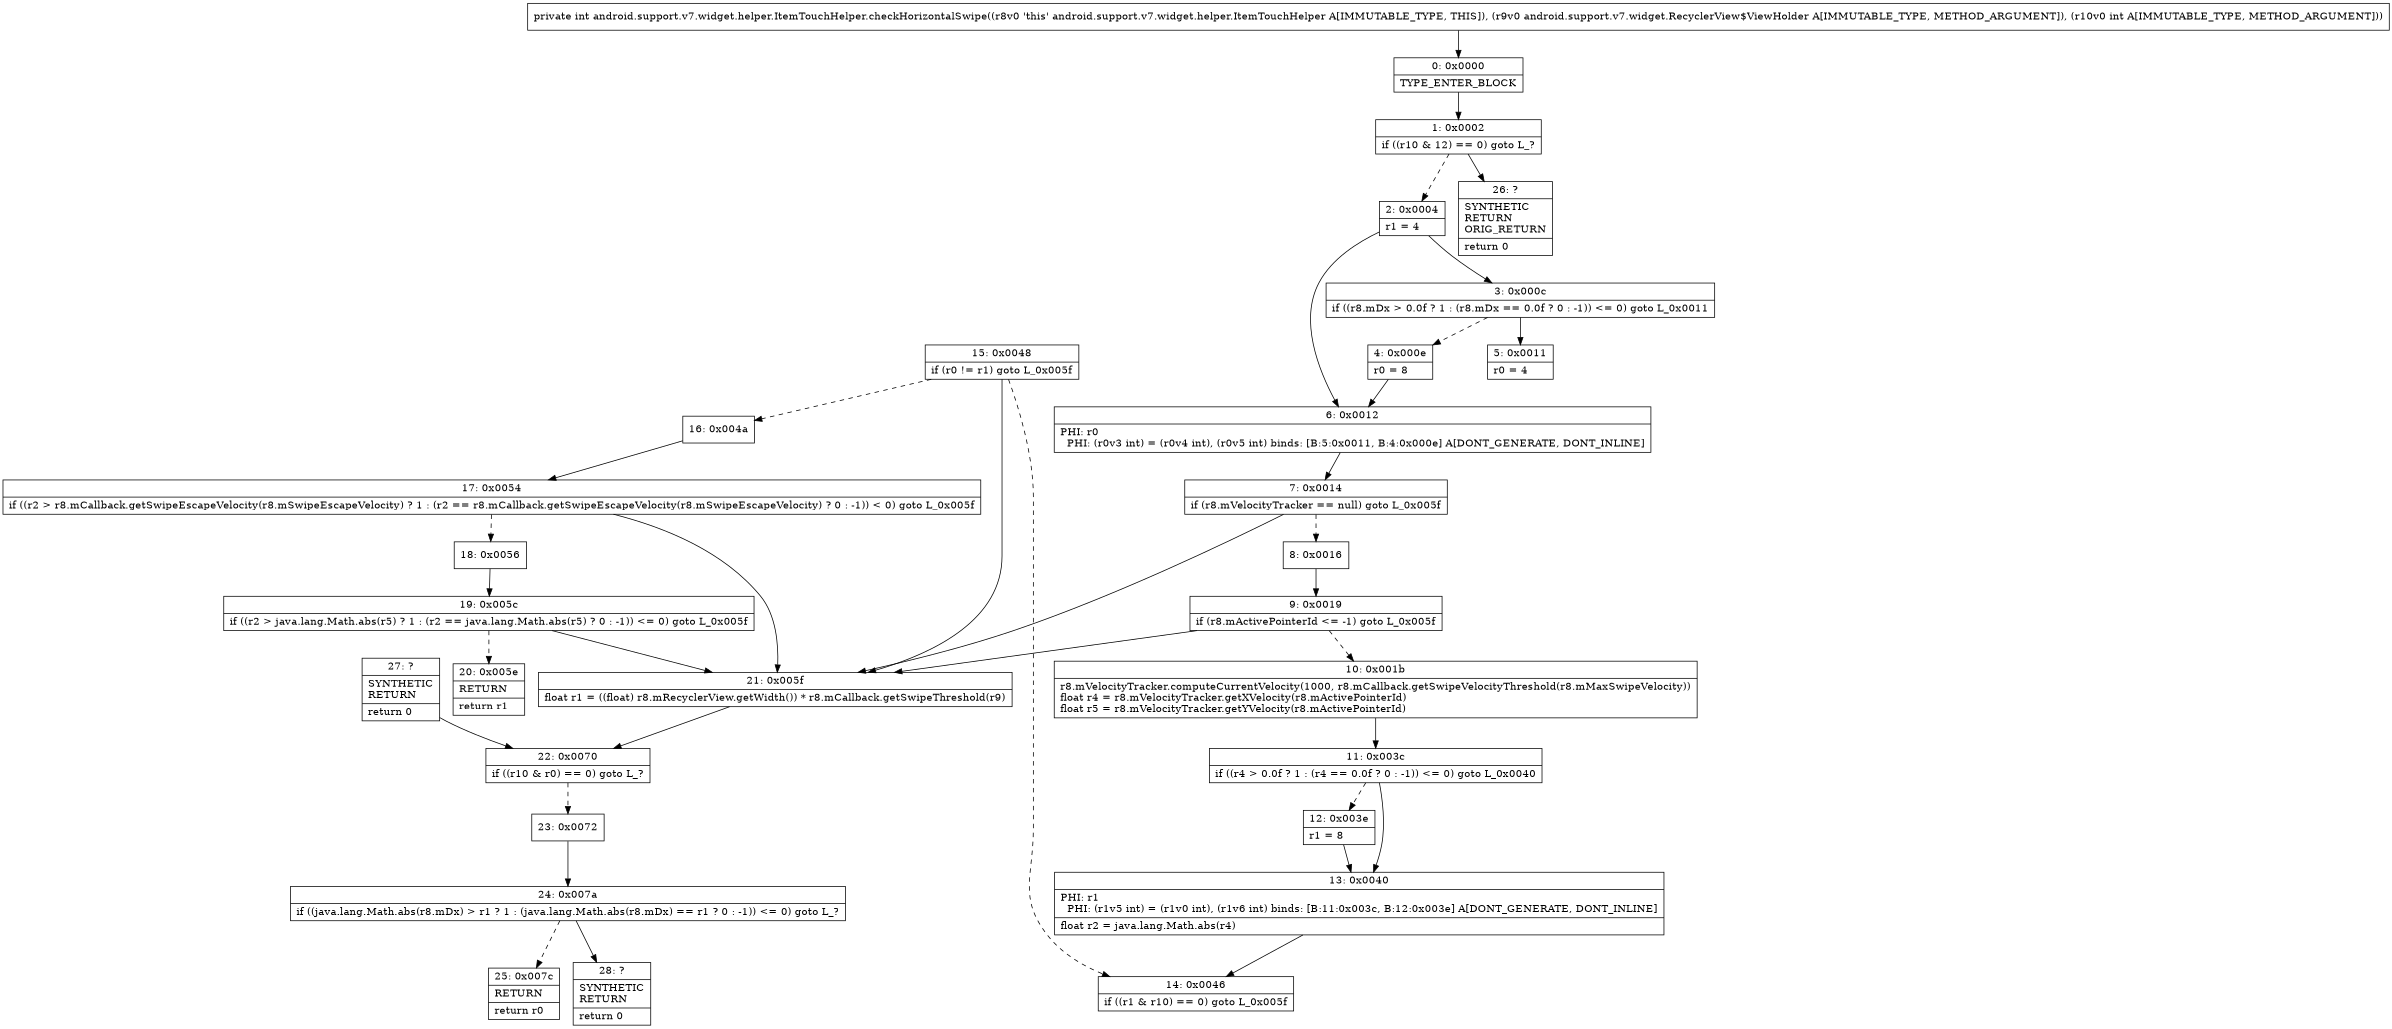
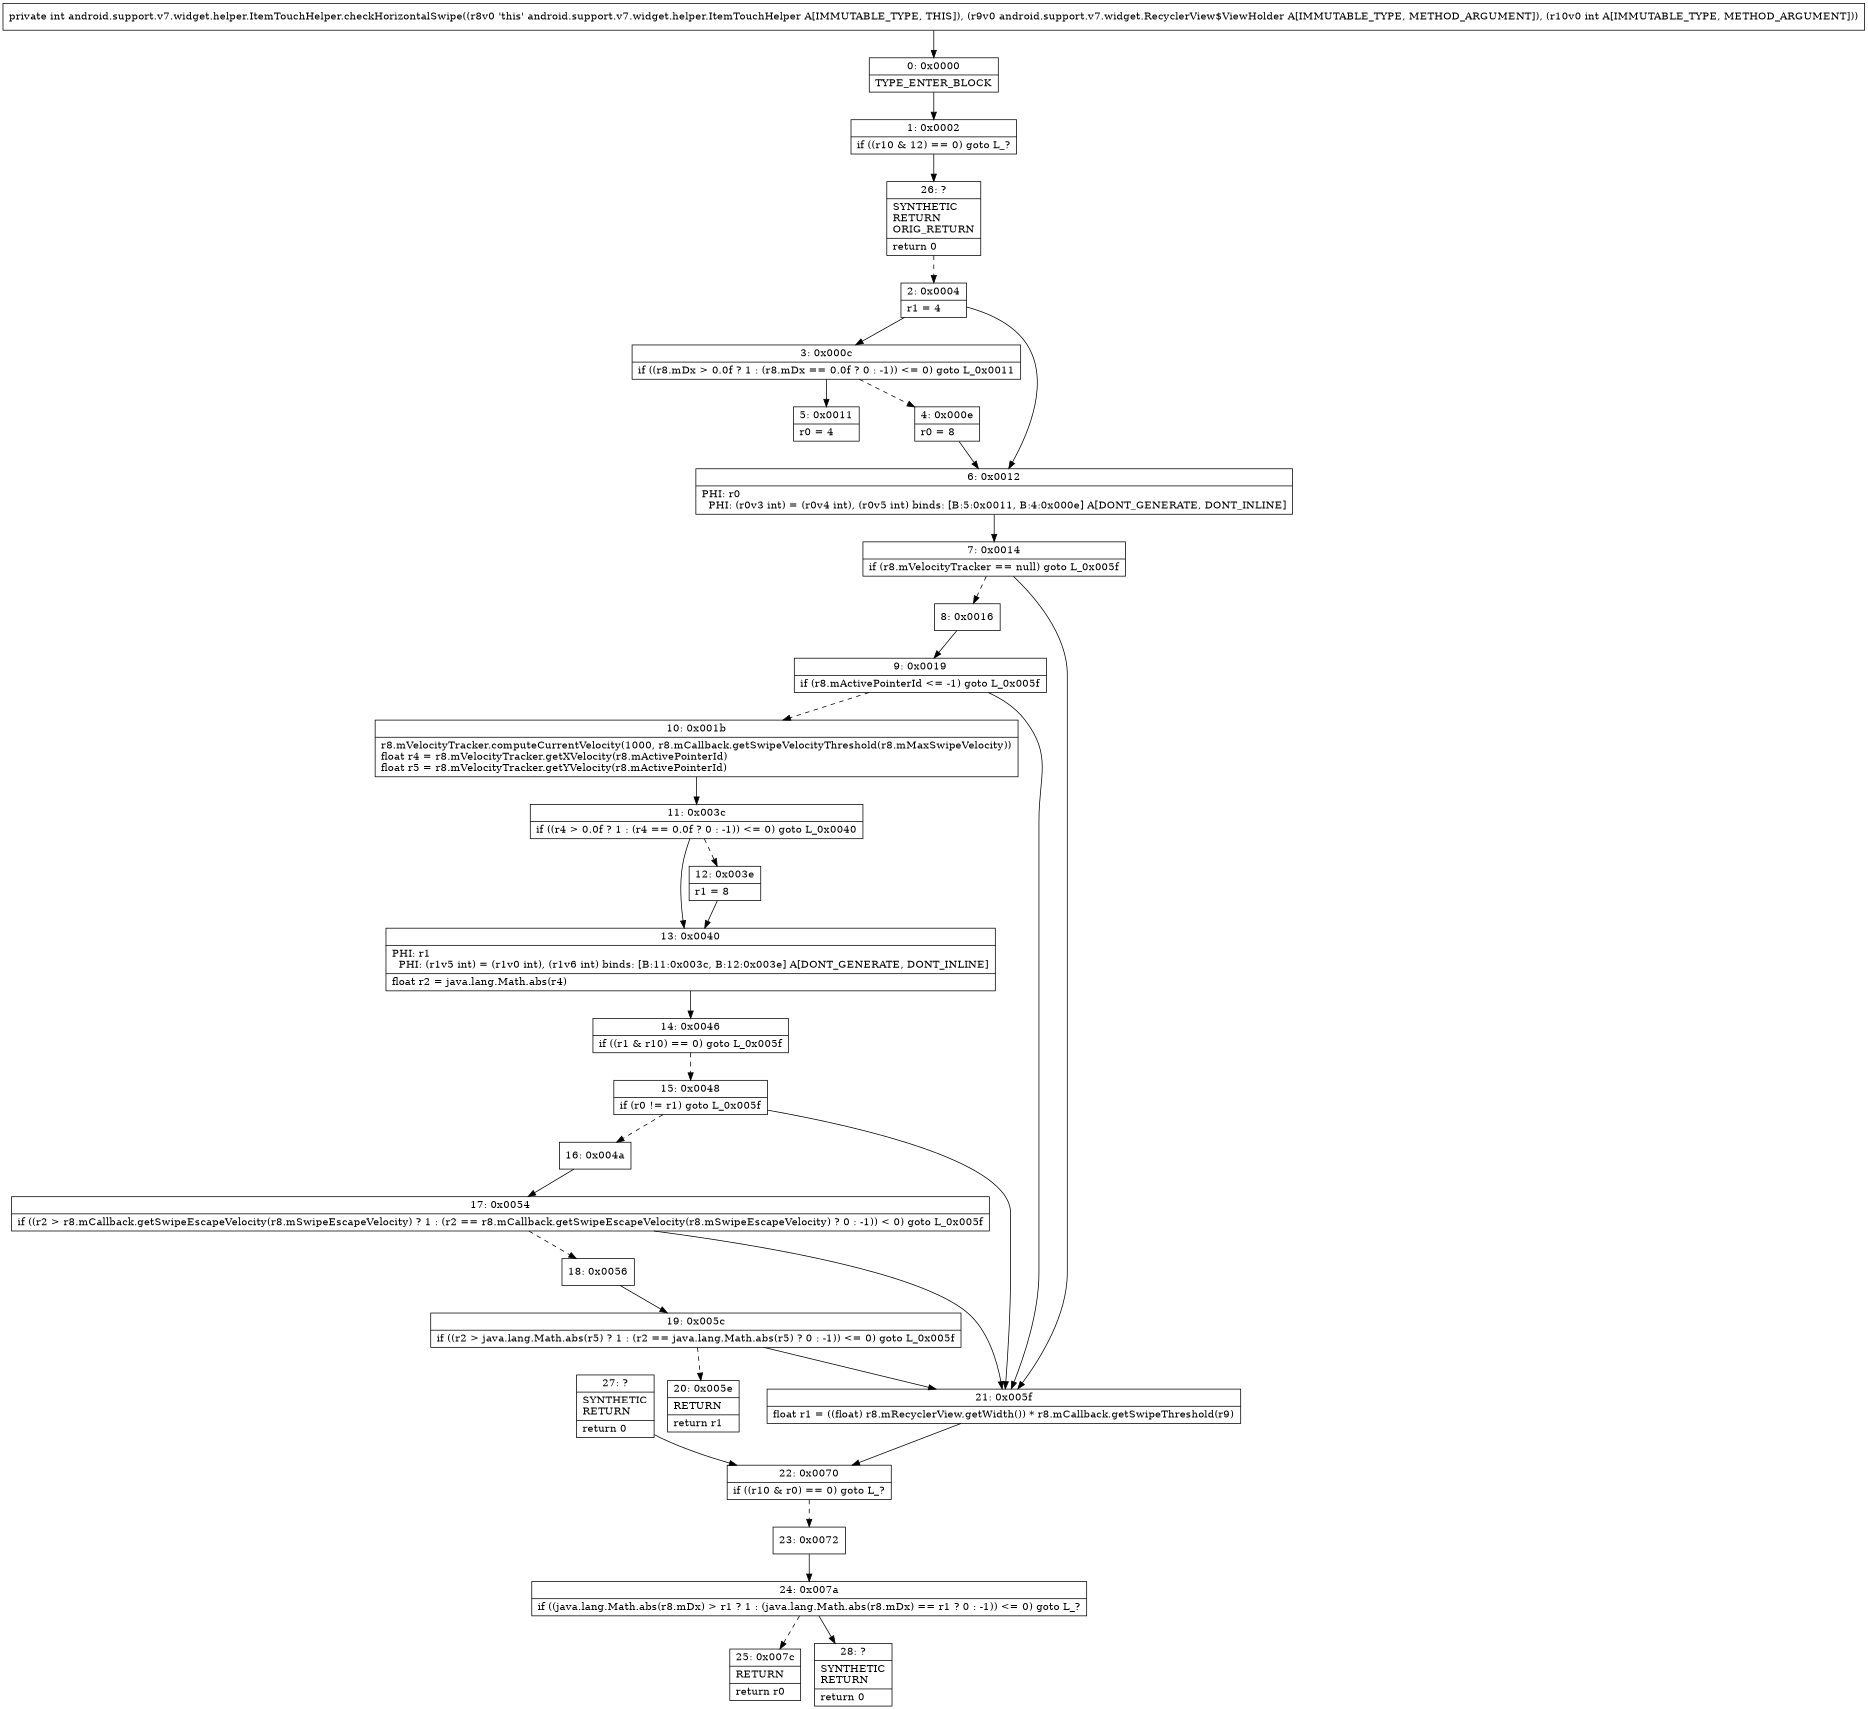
  digraph {
    node [shape=record]
    n1 [label="{0\:\ 0x0000|TYPE_ENTER_BLOCK\l}"]
    n2 [label="{1\:\ 0x0002|if ((r10 & 12) == 0) goto L_?\l}"]
    n3 [label="{2\:\ 0x0004|r1 = 4\l}"]
    n4 [label="{26\:\ ?|SYNTHETIC\lRETURN\lORIG_RETURN\l|return 0\l}"]
    n5 [label="{3\:\ 0x000c|if ((r8.mDx \> 0.0f ? 1 : (r8.mDx == 0.0f ? 0 : \-1)) \<= 0) goto L_0x0011\l}"]
    n6 [label="{6\:\ 0x0012|PHI: r0 \l  PHI: (r0v3 int) = (r0v4 int), (r0v5 int) binds: [B:5:0x0011, B:4:0x000e] A[DONT_GENERATE, DONT_INLINE]\l}"]
    n7 [label="{4\:\ 0x000e|r0 = 8\l}"]
    n8 [label="{5\:\ 0x0011|r0 = 4\l}"]
    n9 [label="{7\:\ 0x0014|if (r8.mVelocityTracker == null) goto L_0x005f\l}"]
    n10 [label="{8\:\ 0x0016}"]
    n11 [label="{21\:\ 0x005f|float r1 = ((float) r8.mRecyclerView.getWidth()) * r8.mCallback.getSwipeThreshold(r9)\l}"]
    n12 [label="{9\:\ 0x0019|if (r8.mActivePointerId \<= \-1) goto L_0x005f\l}"]
    n13 [label="{22\:\ 0x0070|if ((r10 & r0) == 0) goto L_?\l}"]
    n14 [label="{10\:\ 0x001b|r8.mVelocityTracker.computeCurrentVelocity(1000, r8.mCallback.getSwipeVelocityThreshold(r8.mMaxSwipeVelocity))\lfloat r4 = r8.mVelocityTracker.getXVelocity(r8.mActivePointerId)\lfloat r5 = r8.mVelocityTracker.getYVelocity(r8.mActivePointerId)\l}"]
    n15 [label="{11\:\ 0x003c|if ((r4 \> 0.0f ? 1 : (r4 == 0.0f ? 0 : \-1)) \<= 0) goto L_0x0040\l}"]
    n16 [label="{12\:\ 0x003e|r1 = 8\l}"]
    n17 [label="{13\:\ 0x0040|PHI: r1 \l  PHI: (r1v5 int) = (r1v0 int), (r1v6 int) binds: [B:11:0x003c, B:12:0x003e] A[DONT_GENERATE, DONT_INLINE]\l|float r2 = java.lang.Math.abs(r4)\l}"]
    n18 [label="{14\:\ 0x0046|if ((r1 & r10) == 0) goto L_0x005f\l}"]
    n19 [label="{15\:\ 0x0048|if (r0 != r1) goto L_0x005f\l}"]
    n20 [label="{16\:\ 0x004a}"]
    n21 [label="{17\:\ 0x0054|if ((r2 \> r8.mCallback.getSwipeEscapeVelocity(r8.mSwipeEscapeVelocity) ? 1 : (r2 == r8.mCallback.getSwipeEscapeVelocity(r8.mSwipeEscapeVelocity) ? 0 : \-1)) \< 0) goto L_0x005f\l}"]
    n22 [label="{18\:\ 0x0056}"]
    n23 [label="{19\:\ 0x005c|if ((r2 \> java.lang.Math.abs(r5) ? 1 : (r2 == java.lang.Math.abs(r5) ? 0 : \-1)) \<= 0) goto L_0x005f\l}"]
    n24 [label="{20\:\ 0x005e|RETURN\l|return r1\l}"]
    n25 [label="{23\:\ 0x0072}"]
    n26 [label="{24\:\ 0x007a|if ((java.lang.Math.abs(r8.mDx) \> r1 ? 1 : (java.lang.Math.abs(r8.mDx) == r1 ? 0 : \-1)) \<= 0) goto L_?\l}"]
    n27 [label="{27\:\ ?|SYNTHETIC\lRETURN\l|return 0\l}"]
    n28 [label="{25\:\ 0x007c|RETURN\l|return r0\l}"]
    n29 [label="{28\:\ ?|SYNTHETIC\lRETURN\l|return 0\l}"]
    n30 [label="{private int android.support.v7.widget.helper.ItemTouchHelper.checkHorizontalSwipe((r8v0 'this' android.support.v7.widget.helper.ItemTouchHelper A[IMMUTABLE_TYPE, THIS]), (r9v0 android.support.v7.widget.RecyclerView$ViewHolder A[IMMUTABLE_TYPE, METHOD_ARGUMENT]), (r10v0 int A[IMMUTABLE_TYPE, METHOD_ARGUMENT])) }"]
    n1 -> n2
-   n2 -> n3 [style=dashed]
+   n4 -> n3 [style=dashed]
    n2 -> n4
    n3 -> n5
    n3 -> n6
    n5 -> n7 [style=dashed]
    n5 -> n8
    n6 -> n9
    n7 -> n6
    n9 -> n10 [style=dashed]
    n9 -> n11
    n10 -> n12
    n11 -> n13
    n12 -> n11
    n12 -> n14 [style=dashed]
    n13 -> n25 [style=dashed]
    n14 -> n15
    n15 -> n16 [style=dashed]
    n15 -> n17
    n16 -> n17
    n17 -> n18
-   n19 -> n18 [style=dashed]
+   n18 -> n19 [style=dashed]
    n19 -> n11
    n19 -> n20 [style=dashed]
    n20 -> n21
    n21 -> n11
    n21 -> n22 [style=dashed]
    n22 -> n23
    n23 -> n11
    n23 -> n24 [style=dashed]
    n25 -> n26
    n26 -> n28 [style=dashed]
    n26 -> n29
    n27 -> n13
    n30 -> n1
  }
